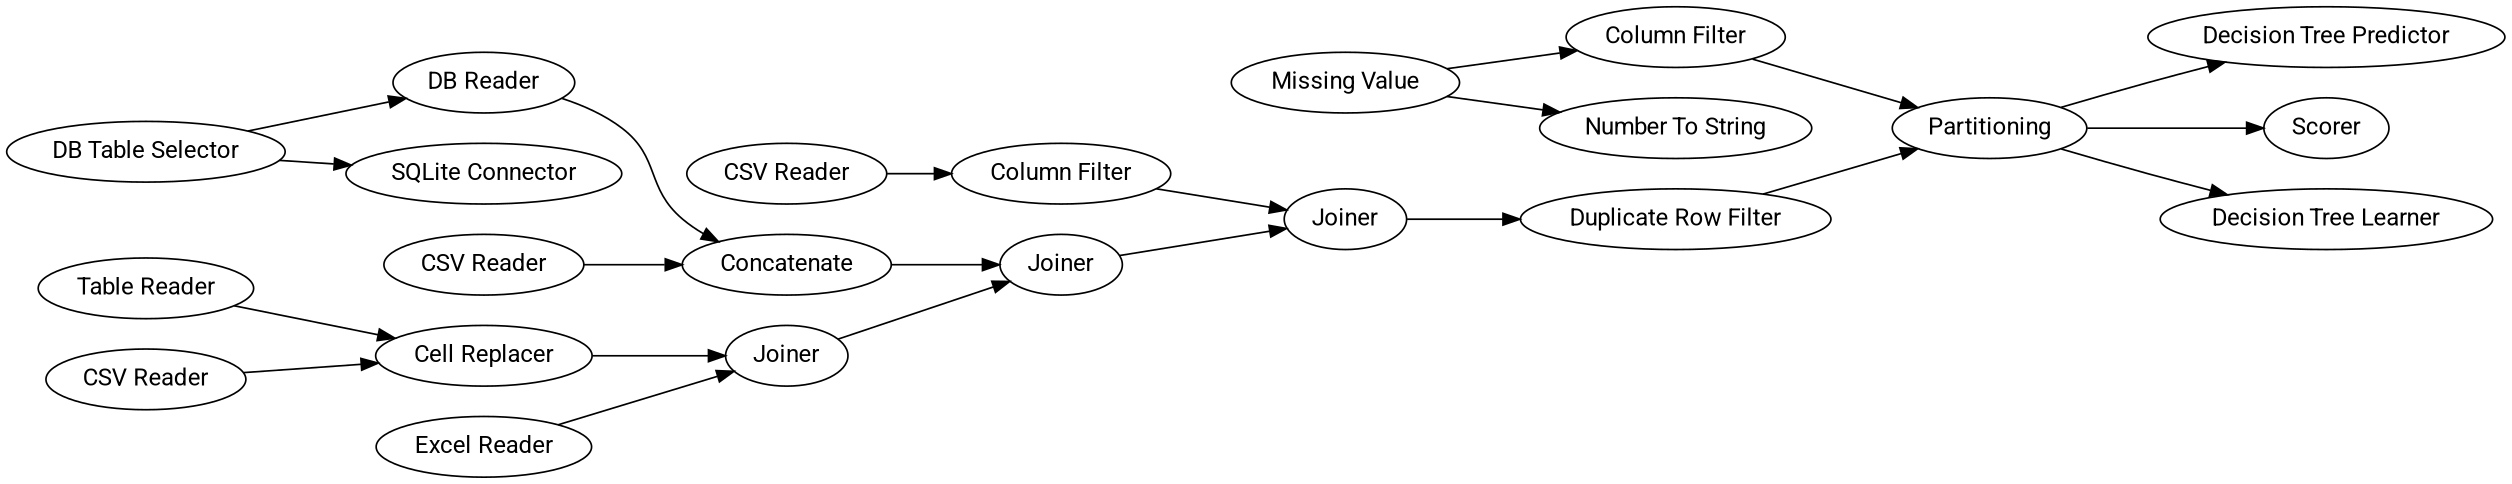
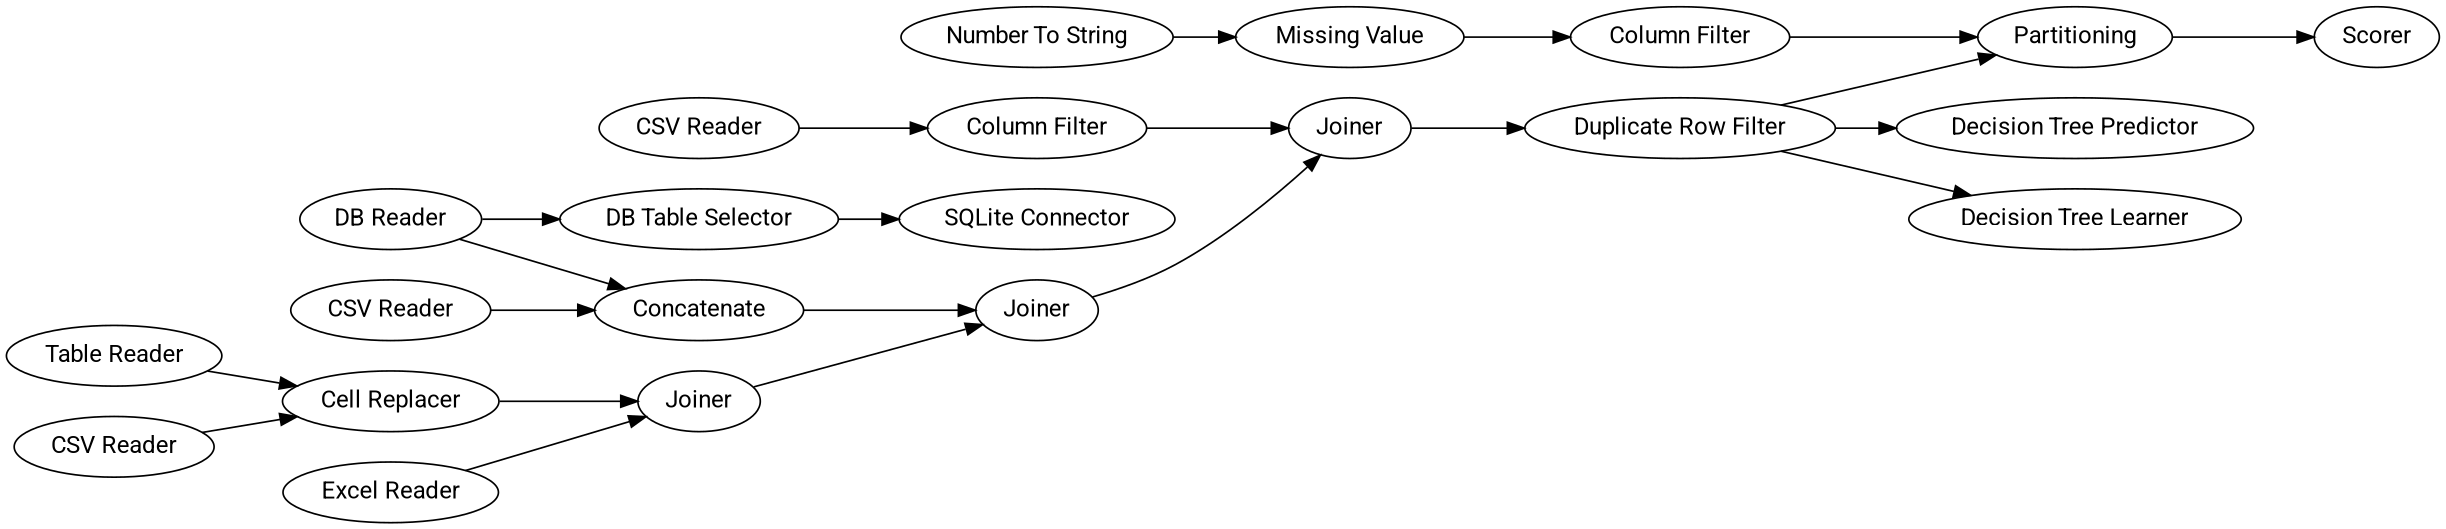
  digraph {
    fontname=Roboto
    rankdir=LR
    node [fontname=Roboto]
    edge [fontname=Roboto]
    n1 [label=Joiner]
    n2 [label=Joiner]
    n3 [label=Joiner]
    n4 [label="DB Table Selector"]
    n5 [label="DB Reader"]
    n6 [label="SQLite Connector"]
    n7 [label=Concatenate]
    n8 [label="Column Filter"]
    n9 [label=Partitioning]
    n10 [label="Decision Tree Predictor"]
    n11 [label=Scorer]
    n12 [label="Decision Tree Learner"]
    n13 [label="Duplicate Row Filter"]
    n14 [label="Table Reader"]
    n15 [label="Cell Replacer"]
    n16 [label="Excel Reader"]
    n17 [label="Number To String"]
    n18 [label="Missing Value"]
    n19 [label="CSV Reader"]
    n20 [label="CSV Reader"]
    n21 [label="Column Filter"]
    n22 [label="CSV Reader"]
    n1 -> n2
    n2 -> n3
    n3 -> n13
-   n4 -> n5
+   n5 -> n4
    n4 -> n6
    n5 -> n7
    n7 -> n2
    n8 -> n9
-   n9 -> n10
+   n13 -> n10
    n9 -> n11
-   n9 -> n12
+   n13 -> n12
    n13 -> n9
    n14 -> n15
    n15 -> n1
    n16 -> n1
-   n18 -> n17
+   n17 -> n18
    n18 -> n8
    n19 -> n15
    n20 -> n7
    n21 -> n3
    n22 -> n21
  }
